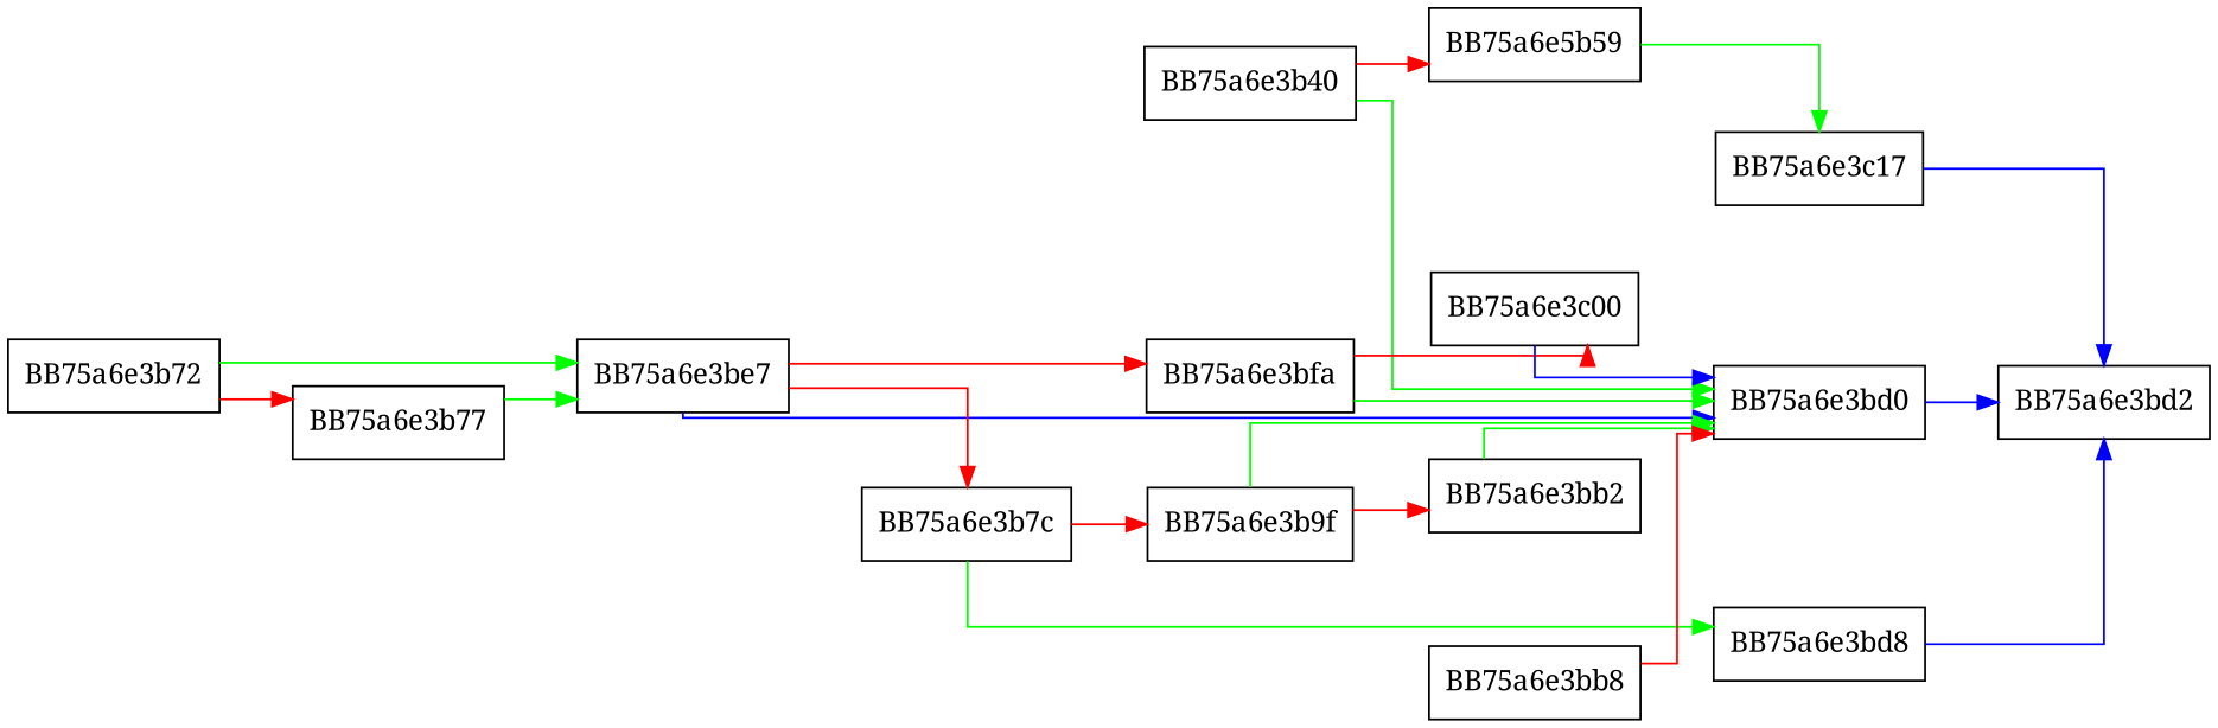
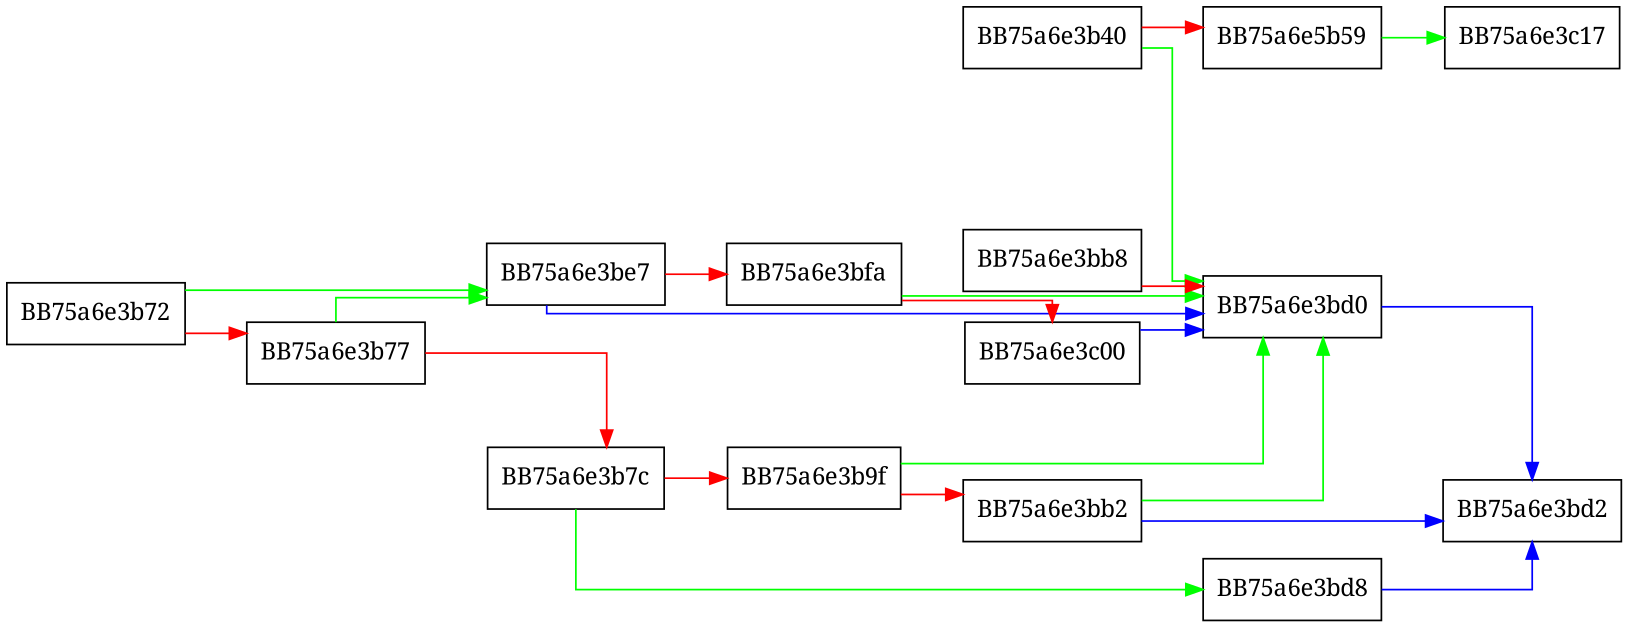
  digraph {
    fontname="Noto Serif"
    rankdir=LR
    splines=ortho
    node [fontname="Noto Serif" shape=box]
    edge [color=green fontname="Noto Serif"]
    BB75a6e3b40
    BB75a6e3bd0
    n3 [label=BB75a6e5b59]
    BB75a6e3bd2
    BB75a6e3c17
    BB75a6e3b72
    BB75a6e3be7
    BB75a6e3b77
    BB75a6e3bfa
    BB75a6e3b7c
    BB75a6e3c00
    BB75a6e3bd8
    BB75a6e3b9f
    BB75a6e3bb2
    BB75a6e3bb8
    BB75a6e3b40 -> BB75a6e3bd0
    BB75a6e3b40 -> n3 [color=red]
    BB75a6e3bd0 -> BB75a6e3bd2 [color=blue]
    n3 -> BB75a6e3c17
-   BB75a6e3c17 -> BB75a6e3bd2 [color=blue]
+   BB75a6e3bb2 -> BB75a6e3bd2 [color=blue]
    BB75a6e3b72 -> BB75a6e3be7
    BB75a6e3b72 -> BB75a6e3b77 [color=red]
    BB75a6e3be7 -> BB75a6e3bd0 [color=blue]
    BB75a6e3be7 -> BB75a6e3bfa [color=red]
    BB75a6e3b77 -> BB75a6e3be7
-   BB75a6e3be7 -> BB75a6e3b7c [color=red]
+   BB75a6e3b77 -> BB75a6e3b7c [color=red]
    BB75a6e3bfa -> BB75a6e3bd0
    BB75a6e3bfa -> BB75a6e3c00 [color=red]
    BB75a6e3b7c -> BB75a6e3bd8
    BB75a6e3b7c -> BB75a6e3b9f [color=red]
    BB75a6e3c00 -> BB75a6e3bd0 [color=blue]
    BB75a6e3bd8 -> BB75a6e3bd2 [color=blue]
    BB75a6e3b9f -> BB75a6e3bd0
    BB75a6e3b9f -> BB75a6e3bb2 [color=red]
    BB75a6e3bb2 -> BB75a6e3bd0
    BB75a6e3bb8 -> BB75a6e3bd0 [color=red]
  }
